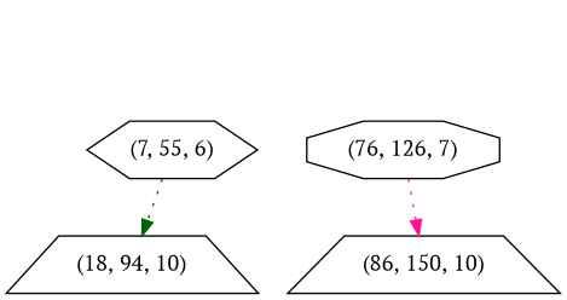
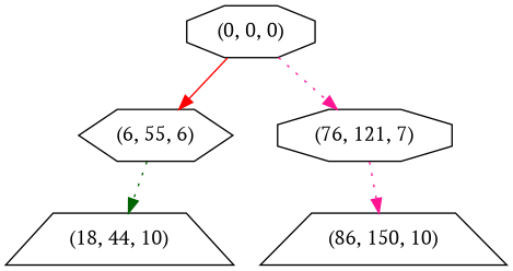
  digraph {
    fontname="PT Serif"
    node [fontname="PT Serif" shape=octagon]
    edge [color=deeppink fontname="PT Serif" style=dotted]
-   "(7, 55, 6)" [shape=hexagon]
-   "(76, 121, 7)" [label="(76, 126, 7)"]
-   "(18, 44, 10)" [shape=trapezium label="(18, 94, 10)"]
+   "(0, 0, 0)"
+   "(7, 55, 6)" [shape=hexagon label="(6, 55, 6)"]
+   "(76, 121, 7)"
+   "(18, 44, 10)" [shape=trapezium]
    n5 [label="(86, 150, 10)" shape=trapezium]
+   "(0, 0, 0)" -> "(7, 55, 6)" [color=red style=solid]
+   "(0, 0, 0)" -> "(76, 121, 7)"
    "(7, 55, 6)" -> "(18, 44, 10)" [color=darkgreen]
    "(76, 121, 7)" -> n5
  }
